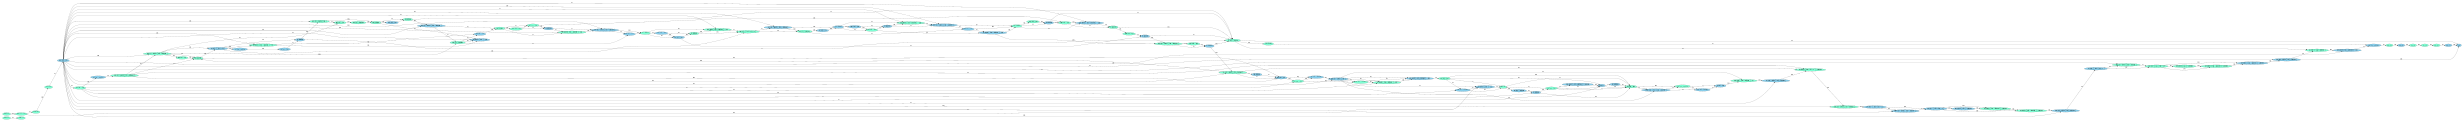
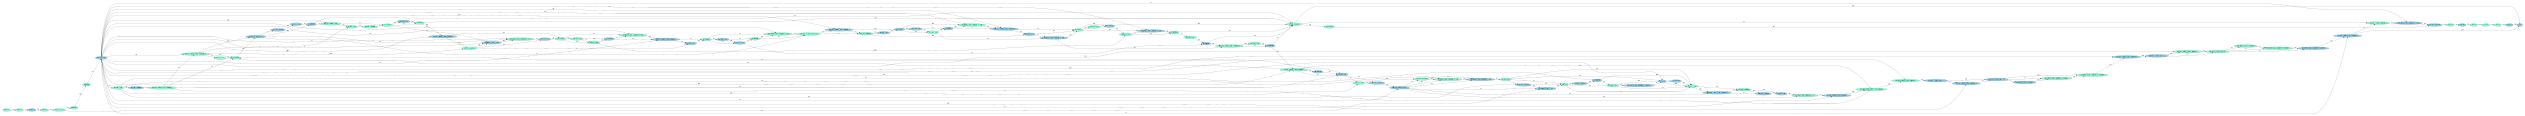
  digraph {
    fontname="Courier Prime"
    rankdir=LR
    node [fillcolor=aquamarine fontname="Courier Prime" style=filled]
    edge [arrowhead=box fontname="Courier Prime"]
    n1 [label="push r15"]
    n2 [label="push r14"]
+   n3 [fillcolor=skyblue label="push r13"]
    n4 [label="push r12"]
    n5 [label="mov r13 , rsi"]
    n6 [label="push rbp"]
    n7 [fillcolor=skyblue label="mov qword [ rax ] , r13"]
    n8 [label="push rbx"]
    n9 [label="sete dl"]
    n10 [fillcolor=skyblue label="mov rbx , rdi"]
    n11 [label="mov rbp , rdx"]
    n12 [label="mov r12 , qword [ rbx + address ]"]
    n13 [label="mov rdi , qword [ rbx ]"]
    n14 [fillcolor=skyblue label="add rax , qword [ rbx ]"]
    n15 [fillcolor=skyblue label="mov rdi , qword [ rbx + address ]"]
    n16 [fillcolor=skyblue label="setg dl"]
    n17 [fillcolor=skyblue label="mov rax , qword [ rbx + address ]"]
    n18 [label="mov rax , qword [ rbx + address ]"]
    n19 [fillcolor=skyblue label="mov rax , qword [ rbx + address ]"]
    n20 [fillcolor=skyblue label="mov rax , qword [ rbx + address ]"]
    n21 [label="mov rax , qword [ rbx + address ]"]
    n22 [fillcolor=skyblue label="mov rax , qword [ rbx + address ]"]
    n23 [fillcolor=skyblue label="mov qword [ rbx + address ] , rdx"]
    n24 [fillcolor=skyblue label="mov qword [ rbx ] , rax"]
    n25 [label="mov qword [ rbx + address ] , r14"]
    n26 [fillcolor=skyblue label="mov rdi , qword [ rbx + address ]"]
    n27 [label="mov qword [ rbx + address ] , rax"]
    n28 [label="mov qword [ rbx + address ] , rax"]
    n29 [fillcolor=skyblue label="mov rdi , qword [ rbx + address ]"]
    n30 [fillcolor=skyblue label="mov rdi , qword [ rbx + address ]"]
    n31 [label="mov qword [ rbx + address ] , rax"]
    n32 [fillcolor=skyblue label="mov qword [ rbx + address ] , rax"]
    n33 [label="mov rdi , qword [ rbx + address ]"]
    n34 [fillcolor=skyblue label="sub rsp , address"]
    n35 [label="mov edx , ebp"]
    n36 [label="mov qword [ rax + address ] , rbp"]
    n37 [fillcolor=skyblue label="cmp bpl , address"]
    n38 [fillcolor=skyblue label="je address"]
    n39 [label="jae address"]
    n40 [label="cmp rdi , r12"]
    n41 [fillcolor=skyblue label="lea r14 , [ r12 + r12 ]"]
    n42 [label="mov rsi , r12"]
    n43 [label="shl r12 , address"]
    n44 [label="call symbol"]
    n45 [label="and edx , address"]
    n46 [fillcolor=skyblue label="mov dword [ rax + address ] , edx"]
    n47 [fillcolor=skyblue label="movzx edx , byte [ rax + address ]"]
    n48 [label="mov byte [ rax + address ] , dl"]
    n49 [label="call symbol"]
    n50 [label="mov ecx , edx"]
    n51 [fillcolor=skyblue label="jmp address"]
    n52 [label="mov qword [ rax + rdi * 8 ] , address"]
    n53 [fillcolor=skyblue label="lea rdx , [ rax + rax * 2 ]"]
    n54 [fillcolor=skyblue label="lea rax , [ rax + rdx * 8 ]"]
    n55 [fillcolor=skyblue label="lea rdx , [ rax + rax * 2 ]"]
    n56 [label="lea rax , [ rax + rdx * 8 ]"]
    n57 [label="lea rdx , [ rax + address ]"]
    n58 [fillcolor=skyblue label=retn]
    n59 [fillcolor=skyblue label="add rsp , address"]
    n60 [fillcolor=skyblue label="mov rsi , r12"]
    n61 [fillcolor=skyblue label="mov rsi , r12"]
    n62 [label="call symbol"]
    n63 [label="lea r14 , [ r14 + r14 * 2 ]"]
    n64 [label="shl r14 , address"]
    n65 [fillcolor=skyblue label="call symbol"]
    n66 [fillcolor=skyblue label="mov rsi , r14"]
    n67 [label="call symbol"]
    n68 [label="je address"]
    n69 [fillcolor=skyblue label="mov rax , rdi"]
    n70 [fillcolor=skyblue label="jmp address"]
    n71 [label="mov rdi , qword [ rdi + address ]"]
    n72 [fillcolor=skyblue label="shl rax , address"]
    n73 [label="xor edx , edx"]
    n74 [fillcolor=skyblue label="mov rax , address"]
    n75 [fillcolor=skyblue label="ja address"]
    n76 [label="shl rsi , address"]
    n77 [fillcolor=skyblue label="cmp r14 , rax"]
    n78 [label="mov rax , address"]
    n79 [label="jmp address"]
    n80 [fillcolor=skyblue label="test rax , rax"]
    n81 [label="je address"]
    n82 [label="xor edx , edx"]
    n83 [label="shl ecx , address"]
    n84 [fillcolor=skyblue label="and edx , address"]
    n85 [fillcolor=skyblue label="cmp bpl , address"]
    n86 [fillcolor=skyblue label="cmp dword [ rbx + address ] , address"]
    n87 [fillcolor=skyblue label="or edx , rsp"]
    n88 [label="pop rbx"]
    n89 [fillcolor=skyblue label="pop rbp"]
    n90 [label="test rax , rax"]
    n91 [label="mov r15 , rax"]
    n92 [fillcolor=skyblue label="mov qword [ rax ] , address"]
    n93 [label="mov qword [ rax + address ] , address"]
    n94 [label="mov qword [ rax + address ] , address"]
    n95 [label="mov qword [ rax ] , address"]
    n96 [label="mov qword [ rax + address ] , address"]
    n97 [fillcolor=skyblue label="mov qword [ rax + address ] , address"]
    n98 [label="pop r12"]
    n99 [label="pop r13"]
    n100 [label="pop r14"]
    n101 [fillcolor=skyblue label="pop r15"]
    n102 [fillcolor=skyblue label="je address"]
    n103 [label="test r15 , r15"]
    n104 [fillcolor=skyblue label="test rax , rax"]
    n105 [fillcolor=skyblue label="mov r12 , rax"]
    n106 [label="je address"]
    n107 [fillcolor=skyblue label="je address"]
    n108 [label="mov rdx , qword [ rsp + address ]"]
    n109 [fillcolor=skyblue label="mov rsi , r14"]
    n110 [fillcolor=skyblue label="test rax , rax"]
    n111 [label="mov rdx , rax"]
    n112 [fillcolor=skyblue label="mov qword [ rsp + address ] , rdx"]
    n113 [fillcolor=skyblue label="je address"]
    n114 [label="test rax , rax"]
    n115 [fillcolor=skyblue label="je address"]
    n116 [label="test rdx , rdx"]
    n117 [fillcolor=skyblue label="je address"]
    n118 [label="test r12 , r12"]
    n1 -> n2 [label=CFG]
+   n2 -> n3 [label=CFG]
+   n3 -> n4 [arrowhead=dot label=CFG]
    n4 -> n5 [arrowhead=dot label=CFG]
    n5 -> n6 [arrowhead=dot label=CFG]
    n5 -> n7 [arrowhead=dot label=DFG]
    n6 -> n8 [arrowhead=dot label=CFG]
    n7 -> n9 [arrowhead=dot label=CFG]
    n8 -> n10 [arrowhead=dot label=CFG]
    n9 -> n50 [arrowhead=dot label=DFG]
    n9 -> n85 [arrowhead=dot label=CFG]
    n10 -> n11 [arrowhead=dot label=CFG]
    n10 -> n12 [arrowhead=dot label=DFG]
    n10 -> n13 [label=DFG]
    n10 -> n14 [label=DFG]
    n10 -> n15 [arrowhead=dot label=DFG]
    n10 -> n16 [label=DFG]
    n10 -> n17 [label=DFG]
    n10 -> n18 [arrowhead=dot label=DFG]
    n10 -> n19 [label=DFG]
    n10 -> n20 [label=DFG]
    n10 -> n21 [arrowhead=dot label=DFG]
    n10 -> n22 [arrowhead=dot label=DFG]
    n10 -> n23 [arrowhead=dot label=DFG]
    n10 -> n24 [arrowhead=dot label=DFG]
    n10 -> n25 [label=DFG]
    n10 -> n26 [label=DFG]
    n10 -> n27 [arrowhead=dot label=DFG]
    n10 -> n28 [label=DFG]
    n10 -> n29 [label=DFG]
    n10 -> n30 [label=DFG]
    n10 -> n31 [arrowhead=dot label=DFG]
    n10 -> n32 [arrowhead=dot label=DFG]
    n10 -> n33 [arrowhead=dot label=DFG]
    n11 -> n34 [arrowhead=dot label=CFG]
    n11 -> n35 [label=DFG]
    n11 -> n36 [label=DFG]
    n11 -> n37 [label=DFG]
    n11 -> n38 [arrowhead=dot label=DFG]
    n12 -> n39 [label=DFG]
    n12 -> n40 [arrowhead=dot label=CFG]
    n12 -> n41 [label=DFG]
    n12 -> n42 [label=DFG]
    n12 -> n43 [arrowhead=dot label=DFG]
    n13 -> n42 [label=CFG]
    n13 -> n44 [arrowhead=dot label=DFG]
    n14 -> n7 [label=DFG]
    n14 -> n36 [label=DFG]
    n14 -> n45 [label=CFG]
    n14 -> n46 [label=DFG]
    n14 -> n47 [arrowhead=dot label=DFG]
    n14 -> n48 [arrowhead=dot label=DFG]
    n15 -> n43 [arrowhead=dot label=CFG]
    n15 -> n49 [label=DFG]
    n16 -> n50 [arrowhead=dot label=DFG]
    n16 -> n51 [arrowhead=dot label=CFG]
    n17 -> n52 [label=DFG]
    n18 -> n53 [label=DFG]
    n19 -> n54 [arrowhead=dot label=DFG]
    n20 -> n55 [label=DFG]
    n21 -> n56 [arrowhead=dot label=DFG]
    n22 -> n57 [label=DFG]
    n22 -> n58 [label=DFG]
    n23 -> n59 [arrowhead=dot label=CFG]
-   n25 -> n24 [arrowhead=dot label=CFG]
+   n24 -> n25 [arrowhead=dot label=CFG]
    n25 -> n60 [arrowhead=dot label=CFG]
    n26 -> n61 [label=CFG]
    n26 -> n62 [label=DFG]
    n27 -> n26 [label=CFG]
    n28 -> n63 [arrowhead=dot label=CFG]
    n29 -> n64 [label=CFG]
    n29 -> n65 [arrowhead=dot label=DFG]
    n30 -> n66 [arrowhead=dot label=CFG]
    n30 -> n67 [label=DFG]
    n31 -> n30 [label=CFG]
    n32 -> n68 [label=CFG]
    n33 -> n39 [label=DFG]
    n33 -> n52 [arrowhead=dot label=DFG]
    n33 -> n69 [label=DFG]
    n33 -> n70 [arrowhead=dot label=CFG]
    n34 -> n71 [arrowhead=dot label=CFG]
    n35 -> n45 [label=DFG]
    n35 -> n72 [label=CFG]
    n36 -> n46 [arrowhead=dot label=CFG]
    n37 -> n7 [arrowhead=dot label=CFG]
    n37 -> n9 [arrowhead=dot label=DFG]
    n38 -> n50 [label=CFG]
    n38 -> n73 [arrowhead=dot label=CFG]
    n39 -> n41 [label=CFG]
    n39 -> n69 [arrowhead=dot label=CFG]
    n40 -> n39 [label=CFG]
    n41 -> n25 [label=DFG]
    n41 -> n63 [arrowhead=dot label=DFG]
    n41 -> n74 [label=CFG]
    n41 -> n75 [label=DFG]
    n42 -> n76 [label=DFG]
    n43 -> n24 [label=CFG]
    n43 -> n60 [label=DFG]
    n43 -> n61 [label=DFG]
    n44 -> n24 [arrowhead=dot label=DFG]
    n44 -> n80 [label=CFG]
    n44 -> n81 [label=DFG]
    n45 -> n36 [label=CFG]
    n45 -> n46 [label=DFG]
    n46 -> n82 [label=CFG]
    n47 -> n83 [label=CFG]
    n47 -> n84 [arrowhead=dot label=DFG]
    n48 -> n17 [arrowhead=dot label=CFG]
    n49 -> n27 [arrowhead=dot label=DFG]
    n49 -> n90 [arrowhead=dot label=DFG]
    n49 -> n91 [label=DFG]
    n50 -> n47 [arrowhead=dot label=CFG]
    n50 -> n83 [label=DFG]
    n51 -> n50 [arrowhead=dot label=CFG]
    n52 -> n18 [label=CFG]
    n53 -> n19 [label=CFG]
    n53 -> n54 [arrowhead=dot label=DFG]
    n54 -> n92 [arrowhead=dot label=DFG]
    n54 -> n93 [label=DFG]
    n54 -> n94 [label=DFG]
    n55 -> n21 [label=CFG]
    n55 -> n56 [label=DFG]
    n56 -> n95 [label=DFG]
    n56 -> n96 [arrowhead=dot label=DFG]
    n56 -> n97 [label=DFG]
    n57 -> n23 [arrowhead=dot label=DFG]
    n59 -> n88 [arrowhead=dot label=CFG]
    n60 -> n49 [arrowhead=dot label=DFG]
    n61 -> n62 [label=DFG]
    n62 -> n28 [arrowhead=dot label=DFG]
    n62 -> n104 [arrowhead=dot label=DFG]
    n62 -> n105 [label=DFG]
    n63 -> n29 [label=CFG]
    n63 -> n64 [label=DFG]
    n64 -> n66 [arrowhead=dot label=DFG]
    n64 -> n109 [arrowhead=dot label=DFG]
    n65 -> n31 [arrowhead=dot label=DFG]
    n65 -> n110 [label=DFG]
    n65 -> n111 [arrowhead=dot label=DFG]
    n66 -> n67 [label=DFG]
    n66 -> n112 [label=CFG]
    n67 -> n32 [arrowhead=dot label=DFG]
    n67 -> n114 [label=CFG]
    n67 -> n115 [label=DFG]
    n68 -> n78 [label=CFG]
    n68 -> n118 [arrowhead=dot label=CFG]
    n69 -> n35 [arrowhead=dot label=CFG]
    n69 -> n72 [label=DFG]
    n70 -> n69 [label=CFG]
    n71 -> n12 [arrowhead=dot label=CFG]
    n71 -> n39 [label=DFG]
    n71 -> n52 [arrowhead=dot label=DFG]
    n71 -> n69 [arrowhead=dot label=DFG]
    n72 -> n14 [arrowhead=dot label=DFG]
    n73 -> n9 [arrowhead=dot label=DFG]
    n73 -> n16 [arrowhead=dot label=DFG]
    n73 -> n50 [label=DFG]
    n73 -> n86 [label=CFG]
    n74 -> n77 [label=CFG]
    n75 -> n13 [arrowhead=dot label=CFG]
    n75 -> n78 [label=CFG]
    n76 -> n44 [arrowhead=dot label=DFG]
    n77 -> n75 [arrowhead=dot label=CFG]
    n78 -> n57 [label=DFG]
    n78 -> n58 [arrowhead=dot label=DFG]
    n78 -> n79 [arrowhead=dot label=CFG]
    n79 -> n59 [label=CFG]
    n80 -> n81 [arrowhead=dot label=CFG]
    n81 -> n15 [label=CFG]
    n81 -> n78 [label=CFG]
    n82 -> n9 [arrowhead=dot label=DFG]
    n82 -> n16 [label=DFG]
    n82 -> n37 [label=CFG]
    n82 -> n50 [label=DFG]
    n83 -> n84 [arrowhead=dot label=CFG]
    n83 -> n87 [label=DFG]
    n84 -> n87 [arrowhead=dot label=DFG]
    n85 -> n38 [label=CFG]
    n86 -> n16 [arrowhead=dot label=CFG]
    n87 -> n48 [label=DFG]
    n88 -> n89 [label=CFG]
    n89 -> n98 [arrowhead=dot label=CFG]
    n90 -> n91 [arrowhead=dot label=CFG]
    n90 -> n102 [label=DFG]
    n91 -> n102 [label=CFG]
    n91 -> n103 [arrowhead=dot label=DFG]
    n92 -> n93 [arrowhead=dot label=CFG]
    n93 -> n94 [arrowhead=dot label=CFG]
    n94 -> n20 [arrowhead=dot label=CFG]
    n95 -> n96 [label=CFG]
    n96 -> n97 [arrowhead=dot label=CFG]
    n97 -> n22 [label=CFG]
    n98 -> n99 [arrowhead=dot label=CFG]
    n99 -> n100 [label=CFG]
    n100 -> n101 [arrowhead=dot label=CFG]
    n101 -> n58 [label=CFG]
    n102 -> n26 [label=CFG]
    n102 -> n27 [label=CFG]
    n103 -> n32 [arrowhead=dot label=CFG]
    n103 -> n68 [label=DFG]
    n104 -> n105 [label=CFG]
    n104 -> n106 [label=DFG]
    n105 -> n106 [arrowhead=dot label=CFG]
    n105 -> n107 [label=DFG]
    n106 -> n28 [arrowhead=dot label=CFG]
    n106 -> n63 [arrowhead=dot label=CFG]
    n107 -> n78 [arrowhead=dot label=CFG]
    n107 -> n108 [arrowhead=dot label=CFG]
    n108 -> n116 [arrowhead=dot label=CFG]
    n108 -> n117 [label=DFG]
    n109 -> n65 [arrowhead=dot label=DFG]
    n110 -> n111 [label=CFG]
    n110 -> n113 [label=DFG]
    n111 -> n112 [arrowhead=dot label=DFG]
    n111 -> n113 [arrowhead=dot label=CFG]
    n112 -> n67 [label=CFG]
    n112 -> n108 [label=DFG]
    n113 -> n30 [arrowhead=dot label=CFG]
    n113 -> n31 [label=CFG]
    n114 -> n115 [label=CFG]
    n115 -> n78 [label=CFG]
    n115 -> n103 [label=CFG]
    n116 -> n117 [label=CFG]
    n117 -> n33 [arrowhead=dot label=CFG]
    n117 -> n78 [label=CFG]
    n118 -> n107 [label=CFG]
  }
